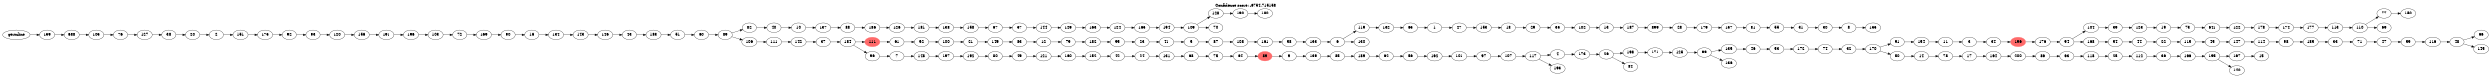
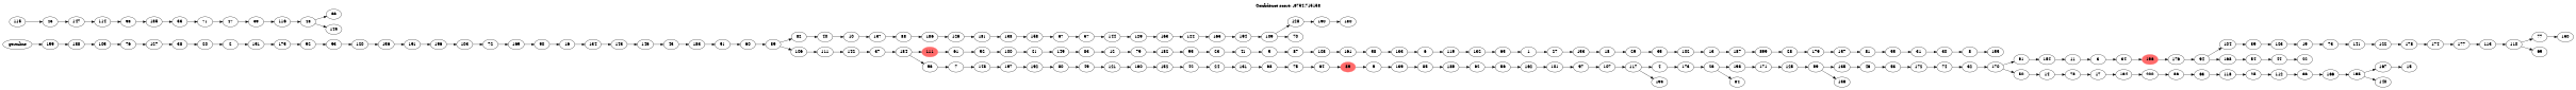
  digraph {
    label="Confidence score: -6754.715158"
    labelloc=t
    rankdir=LR
    n1 [label=190]
    n2 [label=180]
    n3 [label=128]
    n4 [label=109]
    n5 [label=70]
    n6 [label=194]
    n7 [label=165]
    n8 [label=124]
    n9 [label=163]
    n10 [label=129]
    n11 [label=144]
    n12 [label=57]
    n13 [label=67]
    n14 [label=158]
    n15 [label=138]
    n16 [label=181]
    n17 [label=126]
    n18 [label=186]
    n19 [label=88]
    n20 [label=137]
    n21 [label=10]
    n22 [label=40]
    n23 [label=82]
    n24 [label=8]
    n25 [label=155]
    n26 [label=30]
    n27 [label=31]
    n28 [label=55]
    n29 [label=81]
    n30 [label=157]
    n31 [label=179]
    n32 [label=28]
    n33 [label=899]
    n34 [label=187]
    n35 [label=13]
    n36 [label=102]
    n37 [label=35]
    n38 [label=29]
    n39 [label=18]
    n40 [label=153]
    n41 [label=27]
    n42 [label=1]
    n43 [label=65]
    n44 [label=132]
    n45 [label=119]
    n46 [label=6]
-   n47 [label=130]
    n48 [label=133]
    n49 [label=58]
    n50 [label=161]
    n51 [label=108]
    n52 [label=87]
    n53 [label=5]
    n54 [label=41]
    n55 [label=23]
    n56 [label=95]
    n57 [label=182]
    n58 [label=79]
    n59 [label=12]
    n60 [label=83]
    n61 [label=149]
    n62 [label=21]
    n63 [label=100]
    n64 [label=52]
    n65 [label=61]
    n66 [color=indianred1 label=111 style=filled]
    n67 [label=77]
    n68 [label=150]
    n69 [label=110]
    n70 [label=69]
    n71 [label=113]
    n72 [label=177]
    n73 [label=174]
    n74 [label=178]
    n75 [label=122]
-   n76 [label=641]
+   n76 [label=141]
    n77 [label=73]
    n78 [label=19]
    n79 [label=123]
    n80 [label=39]
    n81 [label=104]
    n82 [label=48]
    n83 [label=66]
    n84 [label=145]
    n85 [label=116]
    n86 [label=59]
    n87 [label=47]
    n88 [label=71]
    n89 [label=33]
    n90 [label=185]
    n91 [label=98]
    n92 [label=114]
    n93 [label=147]
    n94 [label=45]
    n95 [label=115]
    n96 [label=22]
    n97 [label=44]
    n98 [label=54]
    n99 [label=168]
    n100 [label=94]
    n101 [label=176]
    n102 [color=indianred1 label=196 style=filled]
    n103 [label=34]
    n104 [label=3]
    n105 [label=11]
    n106 [label=154]
    n107 [label=91]
    n108 [label=167]
    n109 [label=15]
    n110 [label=195]
    n111 [label=140]
    n112 [label=166]
    n113 [label=36]
    n114 [label=112]
    n115 [label=25]
    n116 [label=118]
    n117 [label=63]
    n118 [label=86]
    n119 [label=200]
    n120 [label=164]
    n121 [label=17]
    n122 [label=78]
    n123 [label=14]
    n124 [label=50]
    n125 [label=170]
    n126 [label=32]
    n127 [label=74]
    n128 [label=172]
    n129 [label=53]
    n130 [label=46]
    n131 [label=135]
    n132 [label=99]
    n133 [label=136]
    n134 [label=125]
    n135 [label=171]
    n136 [label=198]
    n137 [label=26]
    n138 [label=84]
    n139 [label=173]
    n140 [label=4]
    n141 [label=117]
    n142 [label=193]
    n143 [label=107]
    n144 [label=97]
    n145 [label=101]
    n146 [label=162]
    n147 [label=56]
    n148 [label=62]
    n149 [label=189]
    n150 [label=85]
    n151 [label=139]
    n152 [label=9]
    n153 [color=indianred1 label=89 style=filled]
    n154 [label=64]
    n155 [label=75]
    n156 [label=68]
    n157 [label=131]
    n158 [label=24]
    n159 [label=42]
    n160 [label=152]
    n161 [label=160]
    n162 [label=121]
    n163 [label=49]
    n164 [label=80]
    n165 [label=192]
    n166 [label=197]
    n167 [label=148]
    n168 [label=7]
    n169 [label=96]
    n170 [label=184]
    n171 [label=37]
    n172 [label=142]
    n173 [label=111]
    n174 [label=106]
    n175 [label=89]
    n176 [label=60]
    n177 [label=51]
    n178 [label=183]
    n179 [label=43]
    n180 [label=146]
    n181 [label=143]
    n182 [label=134]
    n183 [label=16]
    n184 [label=90]
    n185 [label=169]
    n186 [label=72]
    n187 [label=103]
    n188 [label=196]
    n189 [label=191]
    n190 [label=156]
    n191 [label=120]
    n192 [label=93]
    n193 [label=92]
    n194 [label=175]
    n195 [label=151]
    n196 [label=2]
    n197 [label=20]
    n198 [label=38]
    n199 [label=127]
    n200 [label=76]
    n201 [label=105]
-   n202 [label=688]
+   n202 [label=188]
    n203 [label=159]
    n204 [label=germline]
    n1 -> n2
    n3 -> n1
    n4 -> n3
    n4 -> n5
    n6 -> n4
    n7 -> n6
    n8 -> n7
    n9 -> n8
    n10 -> n9
    n11 -> n10
    n12 -> n11
    n13 -> n12
    n14 -> n13
    n15 -> n14
    n16 -> n15
    n17 -> n16
    n18 -> n17
    n19 -> n18
    n20 -> n19
    n21 -> n20
    n22 -> n21
    n23 -> n22
    n24 -> n25
    n26 -> n24
    n27 -> n26
    n28 -> n27
    n29 -> n28
    n30 -> n29
    n31 -> n30
    n32 -> n31
    n33 -> n32
    n34 -> n33
    n35 -> n34
    n36 -> n35
    n37 -> n36
    n38 -> n37
    n39 -> n38
    n40 -> n39
    n41 -> n40
    n42 -> n41
    n43 -> n42
    n44 -> n43
    n45 -> n44
    n46 -> n45
-   n46 -> n47
    n48 -> n46
    n49 -> n48
    n50 -> n49
    n51 -> n50
    n52 -> n51
    n53 -> n52
    n54 -> n53
    n55 -> n54
    n56 -> n55
    n57 -> n56
    n58 -> n57
    n59 -> n58
    n60 -> n59
    n61 -> n60
    n62 -> n61
    n63 -> n62
    n64 -> n63
    n65 -> n64
    n66 -> n65
    n67 -> n68
    n69 -> n67
    n69 -> n70
    n71 -> n69
    n72 -> n71
    n73 -> n72
    n74 -> n73
    n75 -> n74
    n76 -> n75
    n77 -> n76
    n78 -> n77
    n79 -> n78
    n80 -> n79
    n81 -> n80
    n82 -> n83
    n82 -> n84
    n85 -> n82
    n86 -> n85
    n87 -> n86
    n88 -> n87
    n89 -> n88
    n90 -> n89
    n91 -> n90
    n92 -> n91
    n93 -> n92
    n94 -> n93
    n95 -> n94
-   n96 -> n95
    n97 -> n96
    n98 -> n97
    n99 -> n98
    n100 -> n81
    n100 -> n99
    n101 -> n100
    n102 -> n101
    n103 -> n102
    n104 -> n103
    n105 -> n104
    n106 -> n105
    n107 -> n106
    n108 -> n109
    n110 -> n108
    n110 -> n111
    n112 -> n110
    n113 -> n112
    n114 -> n113
    n115 -> n114
    n116 -> n115
    n117 -> n116
    n118 -> n117
    n119 -> n118
    n120 -> n119
    n121 -> n120
    n122 -> n121
    n123 -> n122
    n124 -> n123
    n125 -> n107
    n125 -> n124
    n126 -> n125
    n127 -> n126
    n128 -> n127
    n129 -> n128
    n130 -> n129
    n131 -> n130
    n132 -> n131
    n132 -> n133
    n134 -> n132
    n135 -> n134
    n136 -> n135
    n137 -> n136
    n137 -> n138
    n139 -> n137
    n140 -> n139
    n141 -> n140
    n141 -> n142
    n143 -> n141
    n144 -> n143
    n145 -> n144
    n146 -> n145
    n147 -> n146
    n148 -> n147
    n149 -> n148
    n150 -> n149
    n151 -> n150
    n152 -> n151
    n153 -> n152
    n154 -> n153
    n155 -> n154
    n156 -> n155
    n157 -> n156
    n158 -> n157
    n159 -> n158
    n160 -> n159
    n161 -> n160
    n162 -> n161
    n163 -> n162
    n164 -> n163
    n165 -> n164
    n166 -> n165
    n167 -> n166
    n168 -> n167
    n169 -> n168
    n170 -> n66
    n170 -> n169
    n171 -> n170
    n172 -> n171
    n173 -> n172
    n174 -> n173
    n175 -> n23
    n175 -> n174
    n176 -> n175
    n177 -> n176
    n178 -> n177
    n179 -> n178
    n180 -> n179
    n181 -> n180
    n182 -> n181
    n183 -> n182
    n184 -> n183
    n185 -> n184
    n186 -> n185
    n187 -> n186
    n188 -> n187
    n189 -> n188
    n190 -> n189
    n191 -> n190
    n192 -> n191
    n193 -> n192
    n194 -> n193
    n195 -> n194
    n196 -> n195
    n197 -> n196
    n198 -> n197
    n199 -> n198
    n200 -> n199
    n201 -> n200
    n202 -> n201
    n203 -> n202
    n204 -> n203
  }
